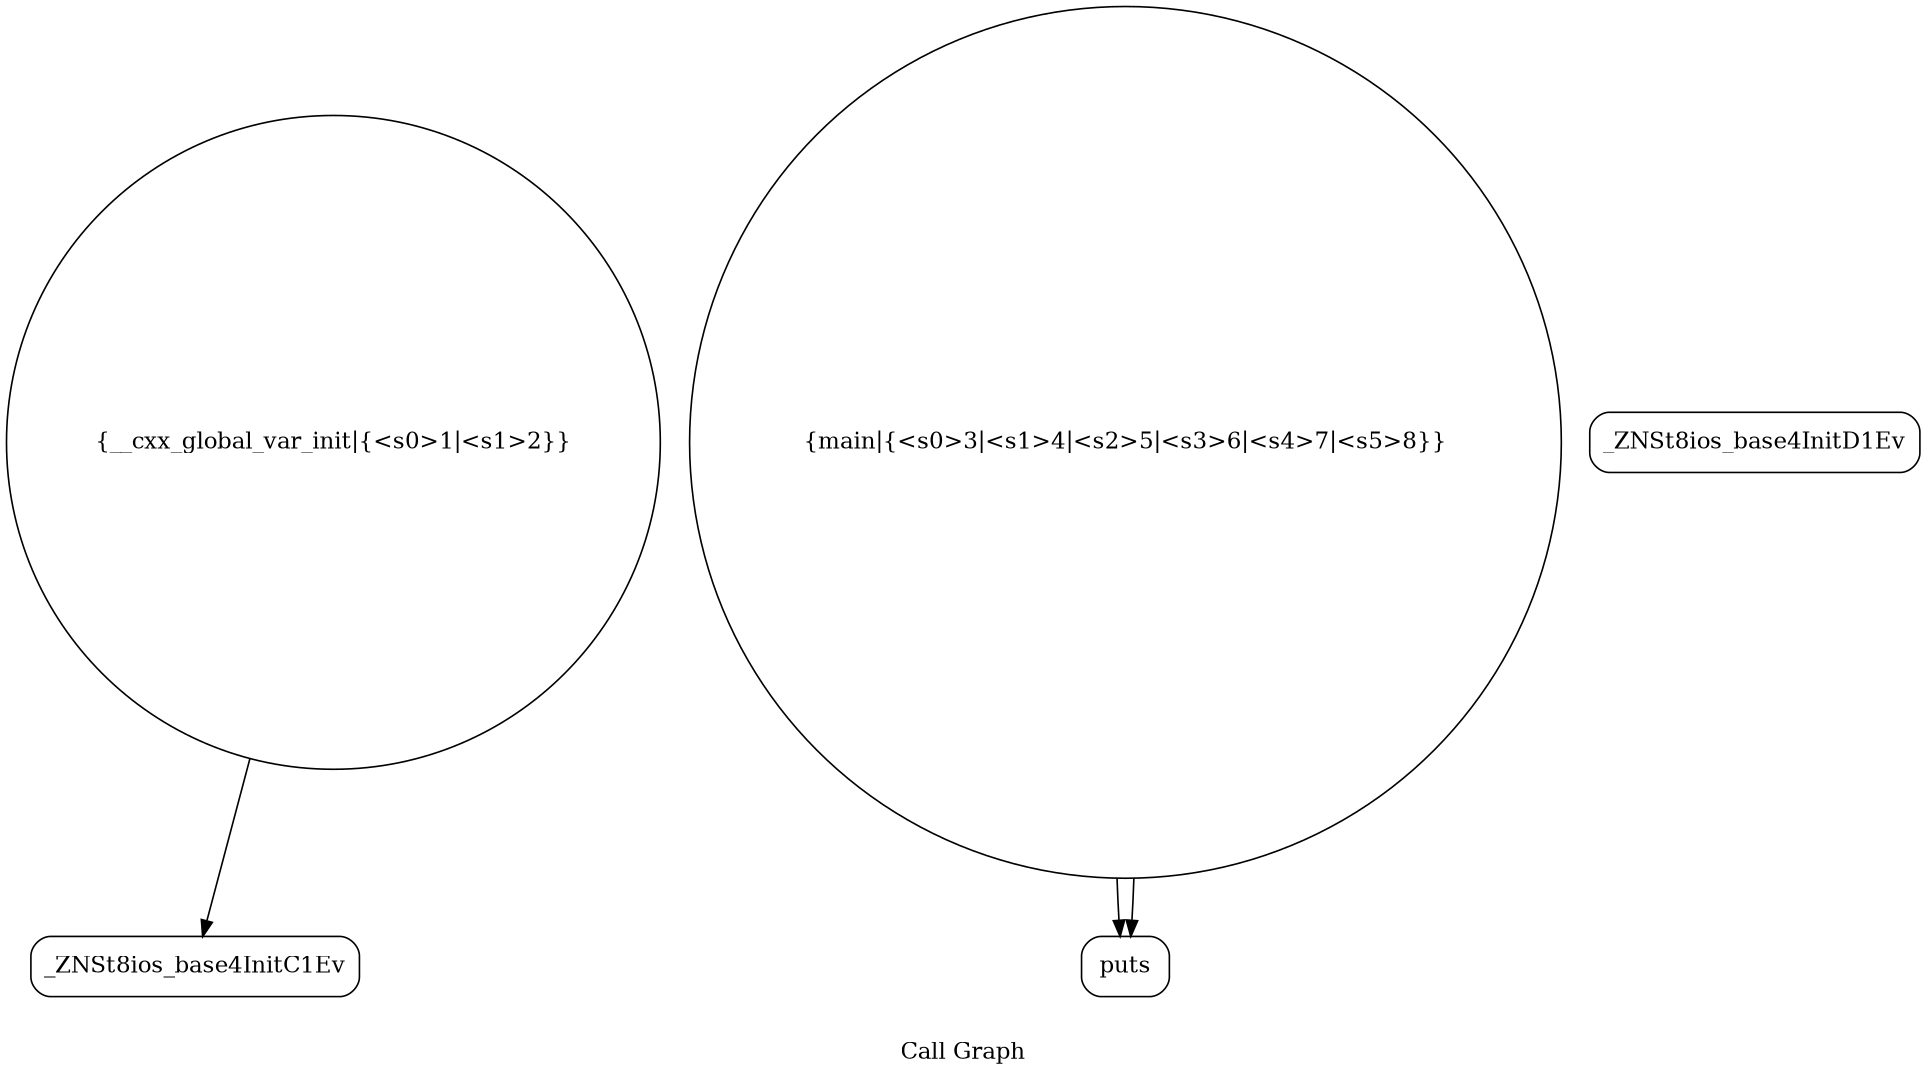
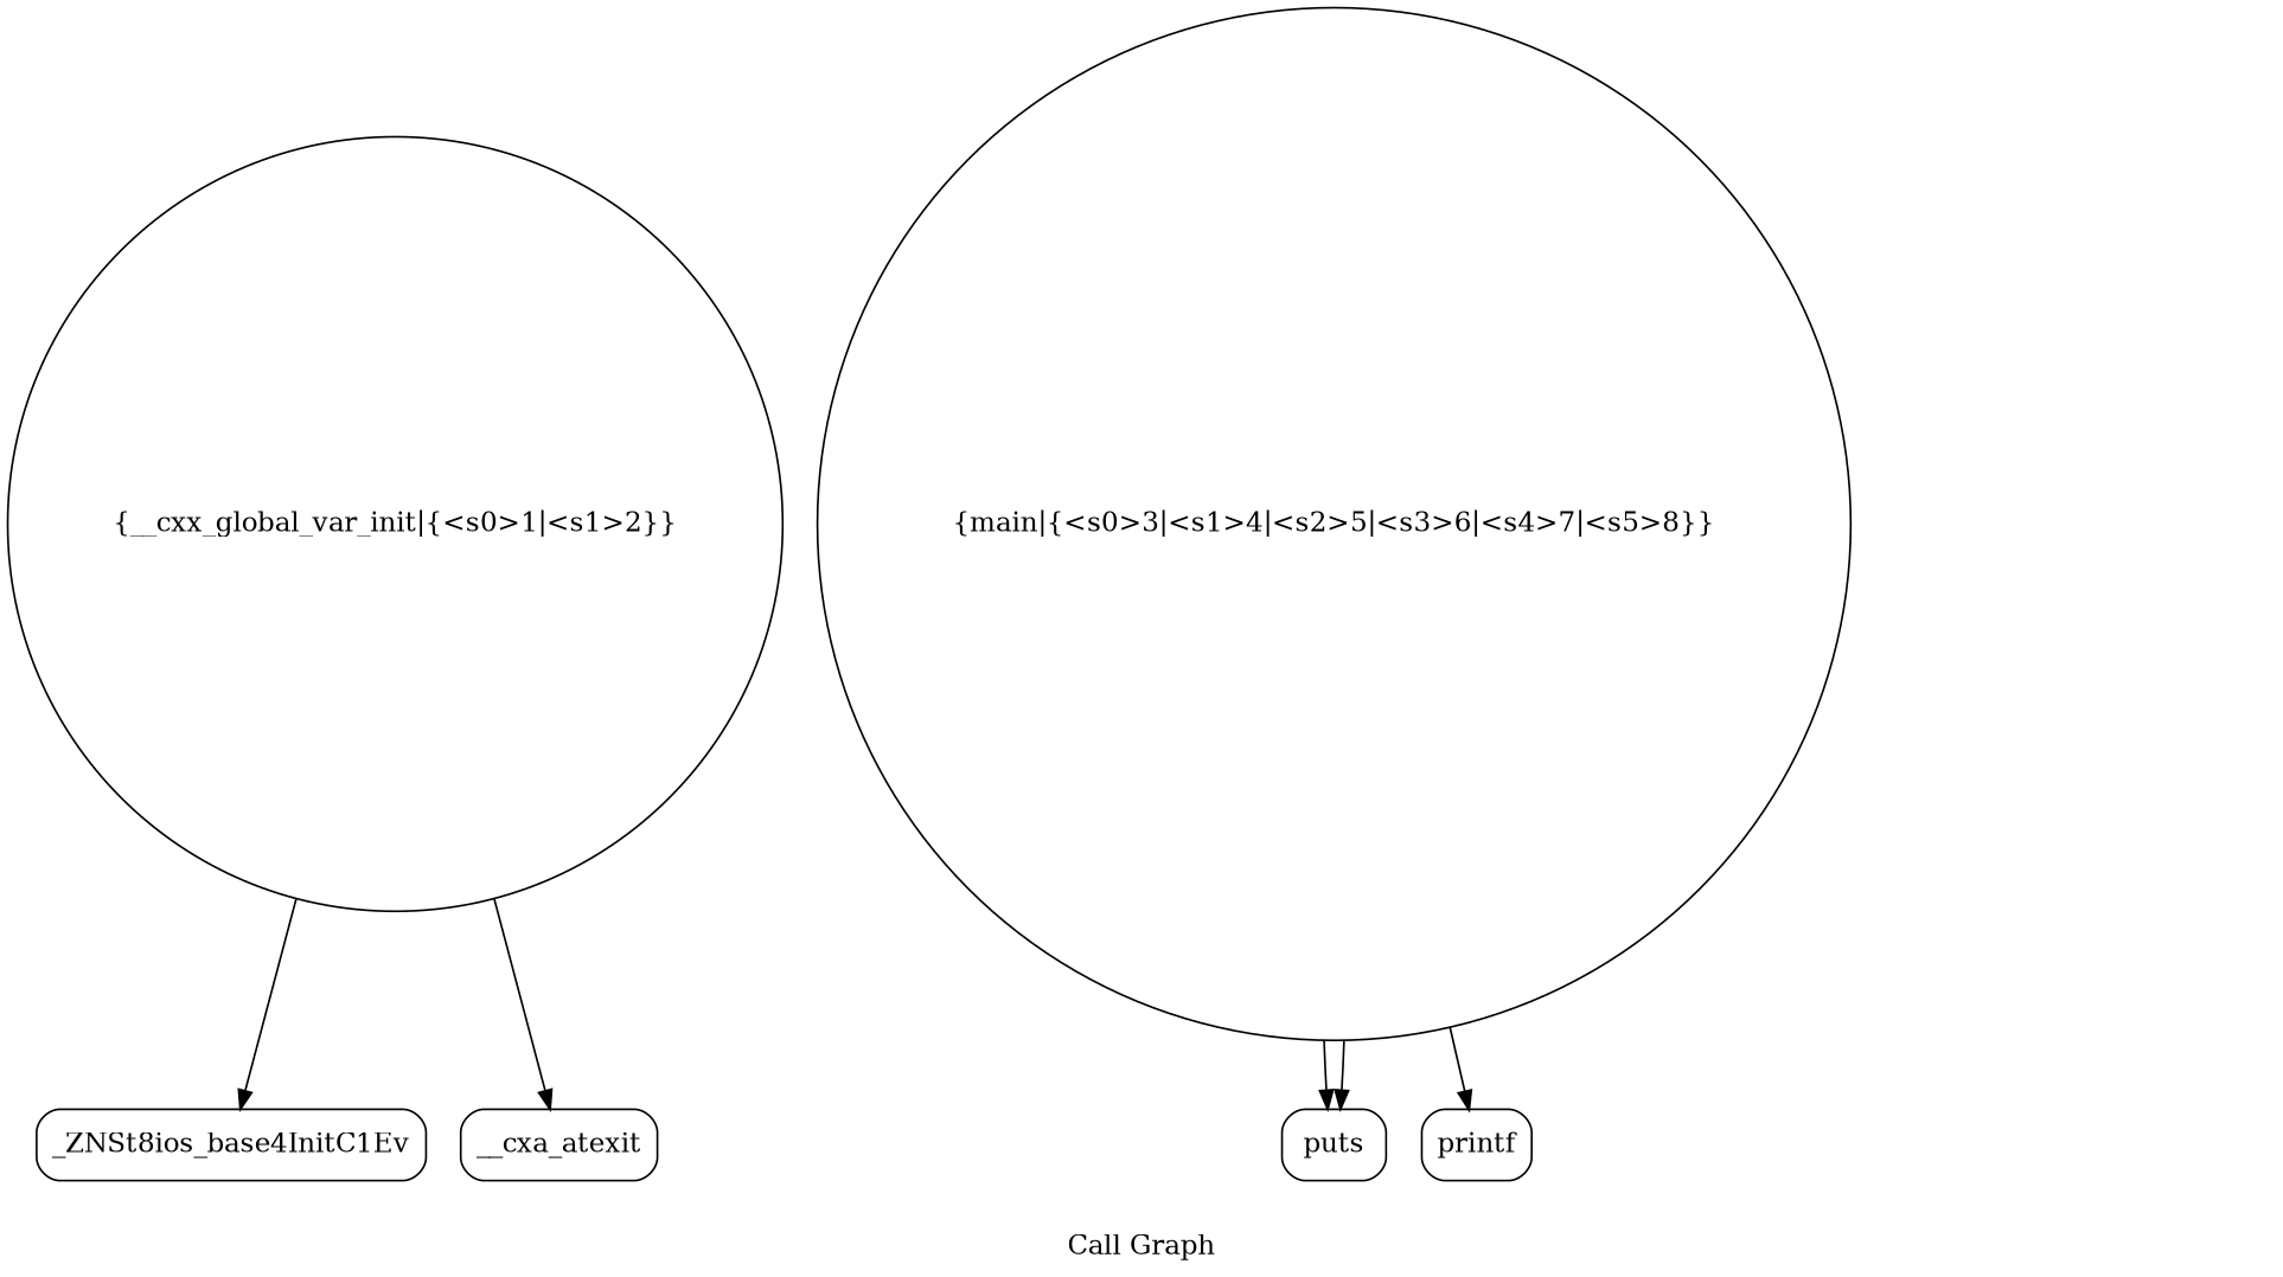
  digraph {
    label="Call Graph"
    node [shape=Mrecord]
    edge [color=black]
    n1 [label="{__cxx_global_var_init|{<s0>1|<s1>2}}" shape=circle]
    n2 [label="{_ZNSt8ios_base4InitC1Ev}"]
+   n3 [label="{__cxa_atexit}"]
    n4 [label="{puts}"]
-   n5 [label="{_ZNSt8ios_base4InitD1Ev}"]
    n6 [label="{main|{<s0>3|<s1>4|<s2>5|<s3>6|<s4>7|<s5>8}}" shape=circle]
+   n7 [label="{printf}"]
    n1 -> n2 [tailport=s0]
+   n1 -> n3 [tailport=s1]
    n6 -> n4 [tailport=s4]
    n6 -> n4 [tailport=s5]
+   n6 -> n7 [tailport=s3]
  }
